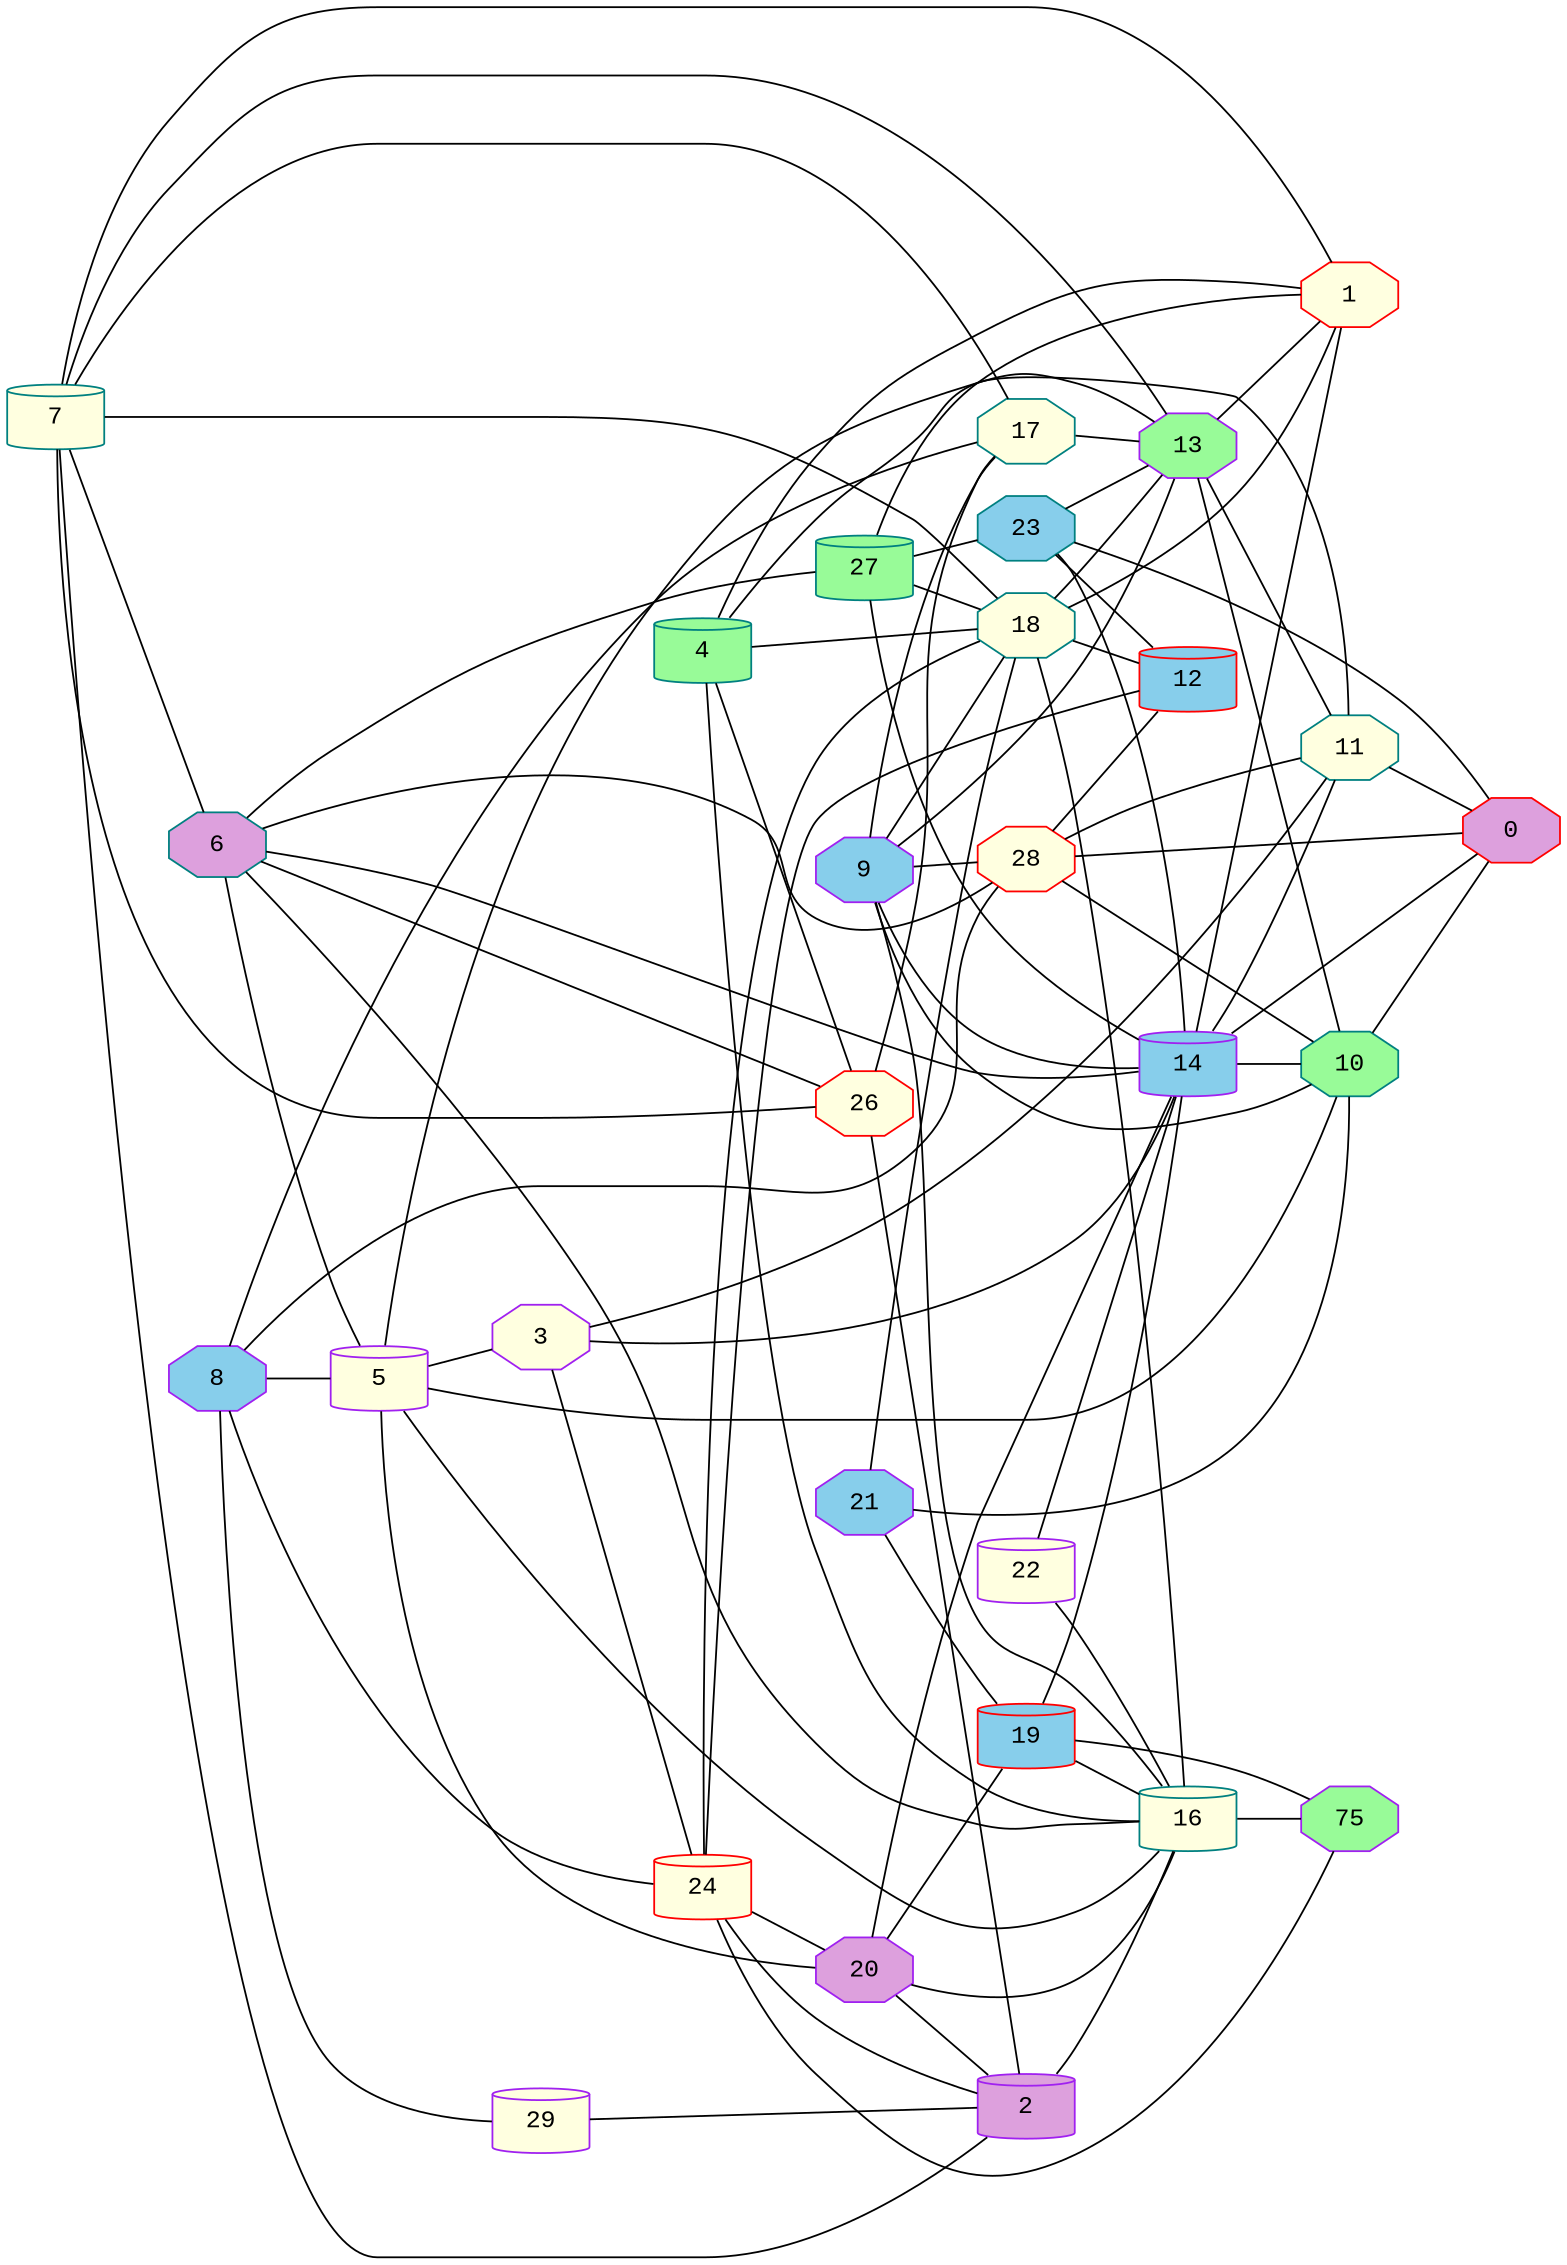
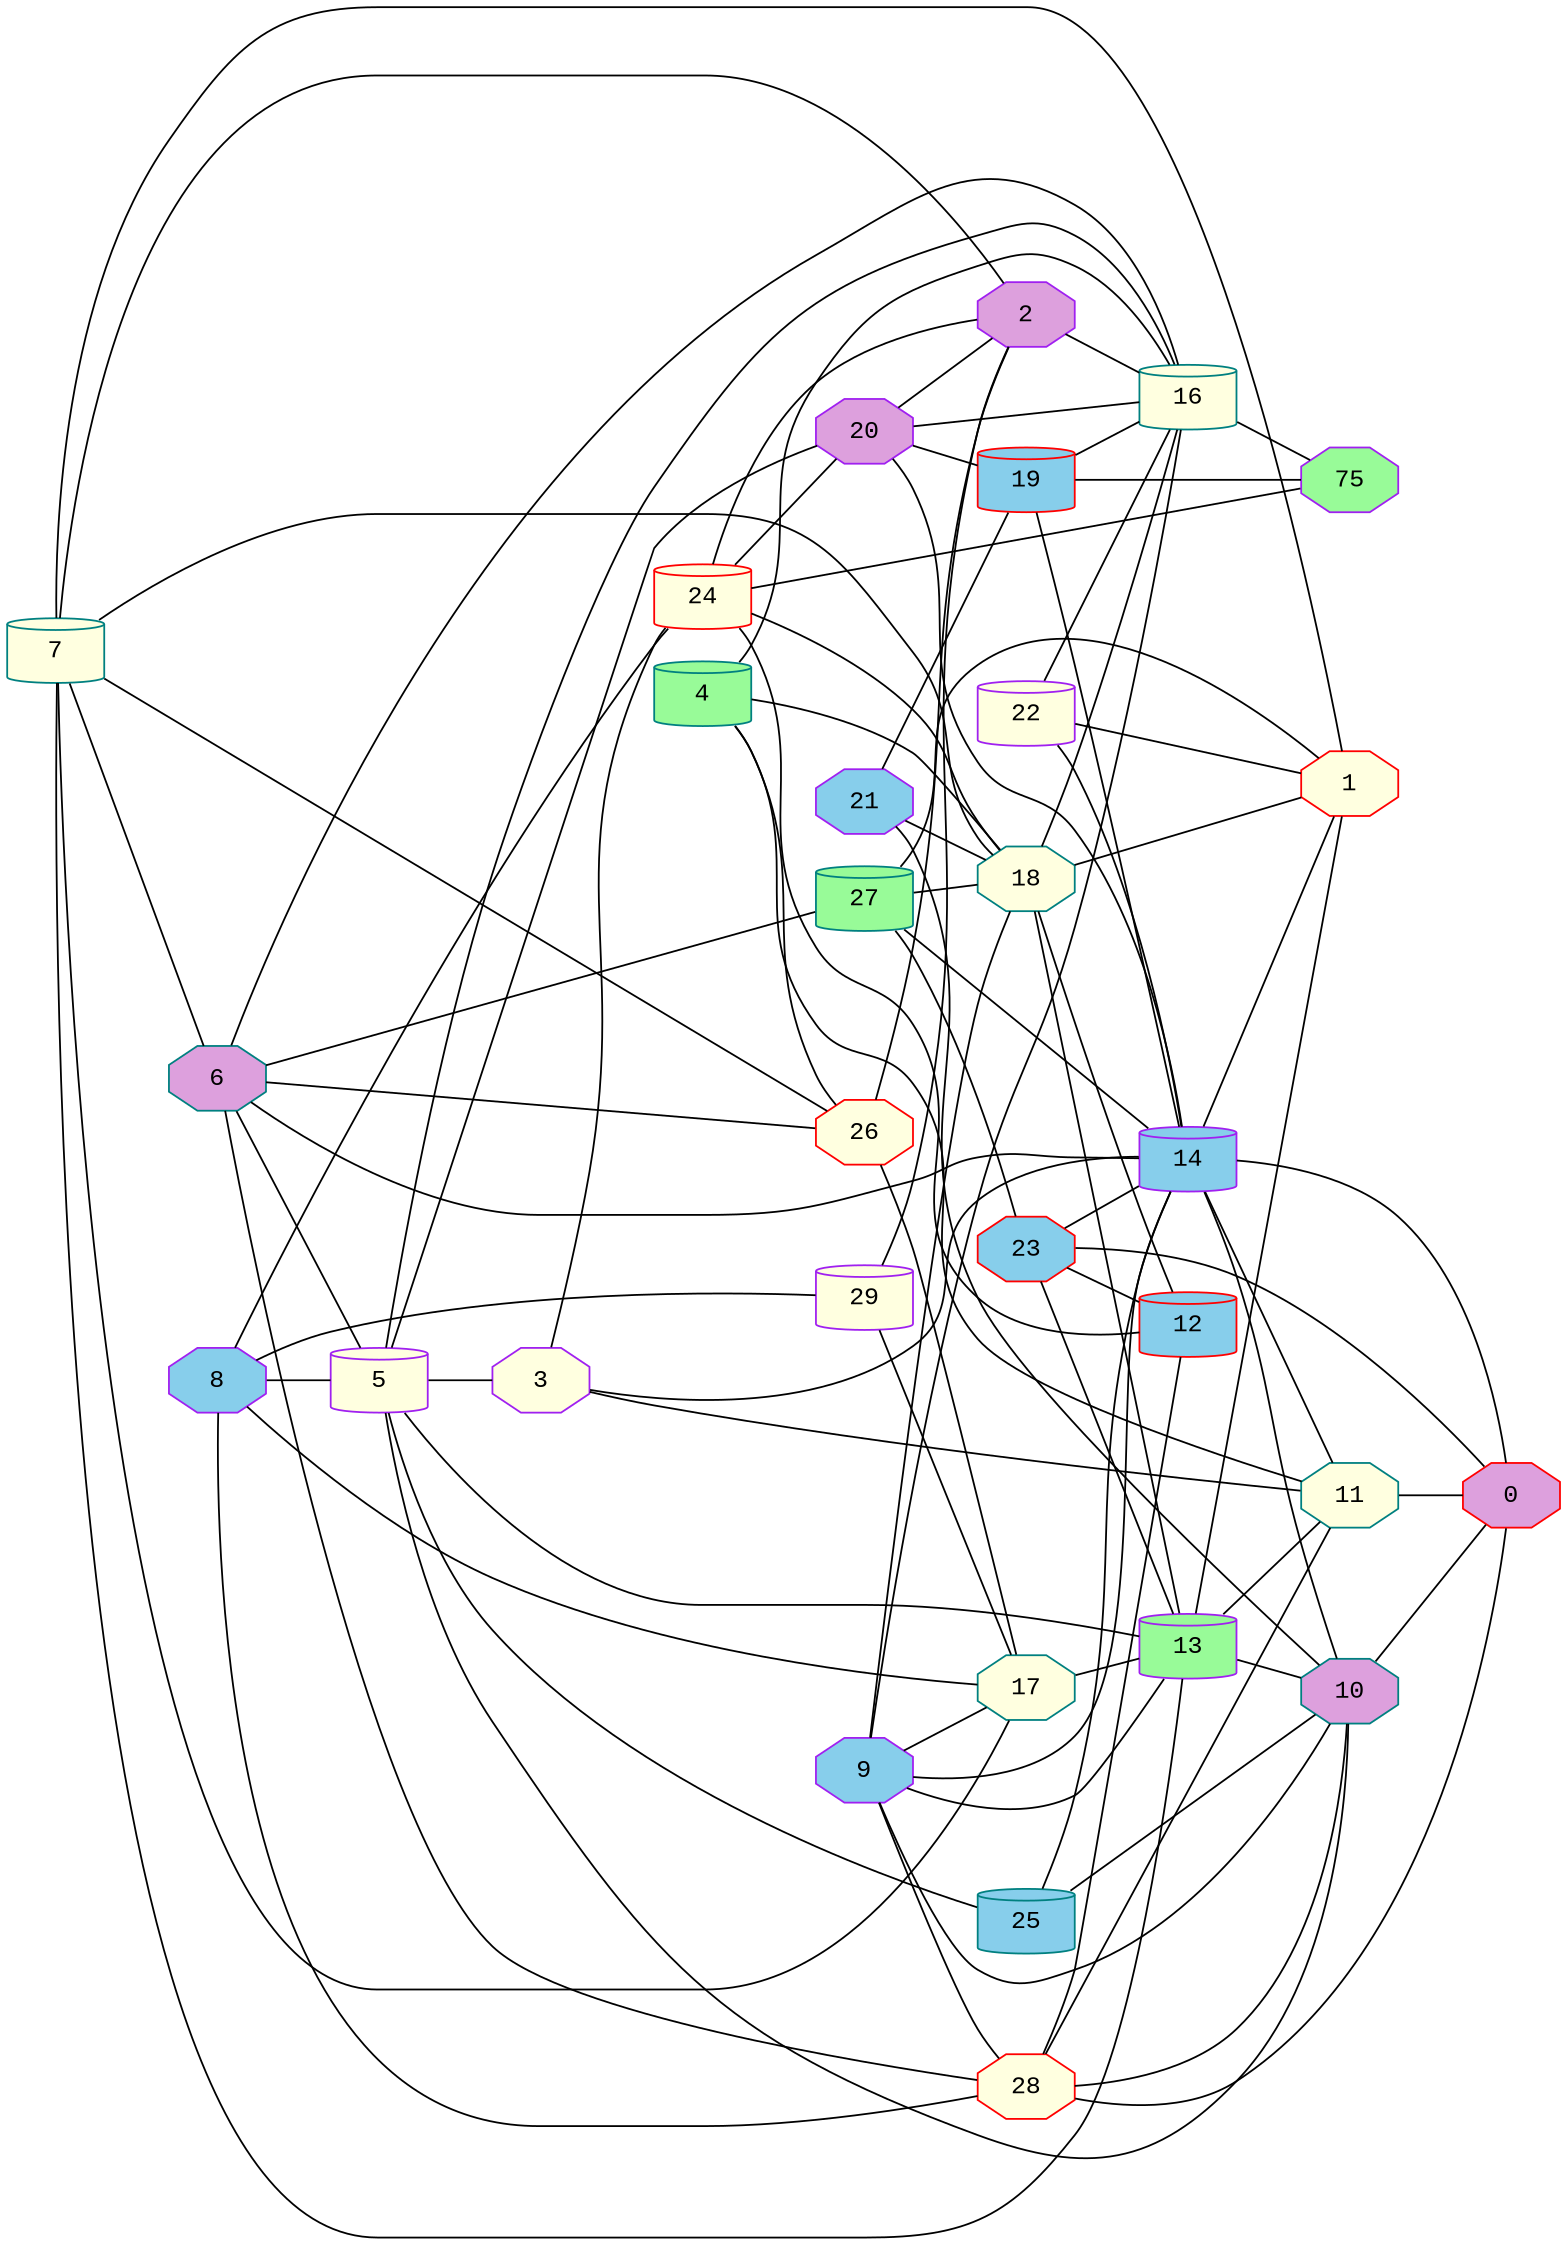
  digraph {
    fontname="Liberation Mono"
    rankdir=LR
    node [color=purple fillcolor=lightyellow fontname="Liberation Mono" shape=octagon style=filled]
    edge [color=black dir=none fontname="Liberation Mono"]
    14 [fillcolor=skyblue shape=cylinder]
    11 [color=teal]
-   10 [color=teal fillcolor=palegreen]
+   10 [color=teal fillcolor=plum]
    0 [color=red fillcolor=plum]
    1 [color=red]
    26 [color=red]
    17 [color=teal]
-   2 [fillcolor=plum shape=cylinder]
-   13 [fillcolor=palegreen]
+   2 [fillcolor=plum]
+   13 [fillcolor=palegreen shape=cylinder]
    16 [color=teal shape=cylinder]
    n11 [fillcolor=palegreen label=75]
+   25 [color=teal fillcolor=skyblue shape=cylinder]
    5 [shape=cylinder]
    20 [fillcolor=plum]
    3
    19 [color=red fillcolor=skyblue shape=cylinder]
    24 [color=red shape=cylinder]
    18 [color=teal]
    12 [color=red fillcolor=skyblue shape=cylinder]
    27 [color=teal fillcolor=palegreen shape=cylinder]
-   23 [color=teal fillcolor=skyblue]
+   23 [color=red fillcolor=skyblue]
    6 [color=teal fillcolor=plum]
    28 [color=red]
    8 [fillcolor=skyblue]
    29 [shape=cylinder]
    9 [fillcolor=skyblue]
    22 [shape=cylinder]
    7 [color=teal shape=cylinder]
    21 [fillcolor=skyblue]
    4 [color=teal fillcolor=palegreen shape=cylinder]
    subgraph sub_1 {
      14
      11
      10
      0
      1
      26
      17
      2
      13
      16
      n11
+     25
      5
      20
      3
      19
      24
      18
      12
      27
      23
      6
      28
      8
      29
      9
      22
      7
      21
      4
    }
    14 -> 11
    14 -> 10
    14 -> 0
    14 -> 1
    11 -> 0
    10 -> 0
    26 -> 17
    26 -> 2
    17 -> 13
    2 -> 16
    13 -> 11
    13 -> 10
    13 -> 1
    16 -> n11
+   25 -> 14
+   25 -> 10
    5 -> 10
    5 -> 13
    5 -> 16
+   5 -> 25
    5 -> 20
    5 -> 3
    20 -> 14
    20 -> 2
    20 -> 16
    20 -> 19
    3 -> 14
    3 -> 11
    3 -> 24
    19 -> 14
    19 -> 16
    19 -> n11
    24 -> 2
    24 -> n11
    24 -> 20
    24 -> 18
    24 -> 12
    18 -> 1
    18 -> 13
    18 -> 16
    18 -> 12
    27 -> 14
    27 -> 1
    27 -> 18
    27 -> 23
    23 -> 14
    23 -> 0
    23 -> 13
    23 -> 12
    6 -> 14
    6 -> 26
    6 -> 16
    6 -> 5
    6 -> 27
    6 -> 28
    28 -> 11
    28 -> 10
    28 -> 0
    28 -> 12
    8 -> 17
    8 -> 5
    8 -> 24
    8 -> 28
    8 -> 29
+   29 -> 17
    29 -> 2
    9 -> 14
    9 -> 10
    9 -> 17
    9 -> 13
    9 -> 16
    9 -> 18
    9 -> 28
    22 -> 14
-   4 -> 1
+   22 -> 1
    22 -> 16
    7 -> 1
    7 -> 26
    7 -> 17
    7 -> 2
    7 -> 13
    7 -> 18
    7 -> 6
    21 -> 10
    21 -> 19
    21 -> 18
    4 -> 11
    4 -> 26
    4 -> 16
    4 -> 18
  }
